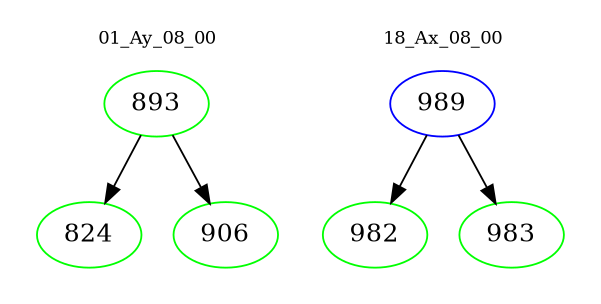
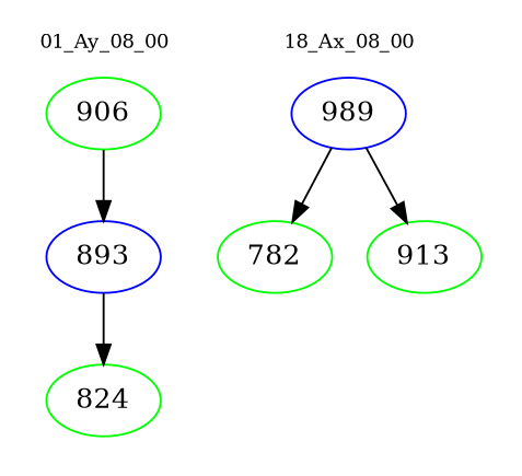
  digraph {
    fontname="DejaVu Serif"
    node [color=green fontname="DejaVu Serif"]
    edge [color=black fontname="DejaVu Serif"]
-   n1 [label=893]
+   n1 [color=blue label=893]
    n2 [label=824]
    n3 [label=906]
    n4 [color=blue label=989]
-   n5 [label=982]
-   n6 [label=983]
+   n5 [label=782]
+   n6 [label=913]
    subgraph cluster_1 {
      color=white
      fontsize=10
      label="01_Ay_08_00"
      n1
      n2
      n3
    }
    subgraph cluster_2 {
      color=white
      fontsize=10
      label="18_Ax_08_00"
      n4
      n5
      n6
    }
    n1 -> n2
-   n1 -> n3
+   n3 -> n1
    n4 -> n5
    n4 -> n6
  }
